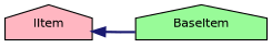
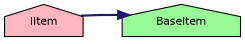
  digraph {
    rankdir=LR
    node [color=black fontname=Helvetica fontsize=10 shape=house style=filled]
    n1 [fillcolor=lightpink height=0.2 label=IItem width=0.4]
    n2 [fillcolor=palegreen height=0.2 label=BaseItem width=0.4]
-   n1 -> n2 [color=midnightblue dir=back fontname=Helvetica fontsize=10 labelfontname=Helvetica labelfontsize=10 style=bold]
+   n2 -> n1 [color=midnightblue dir=back fontname=Helvetica fontsize=10 labelfontname=Helvetica labelfontsize=10 style=bold]
  }
